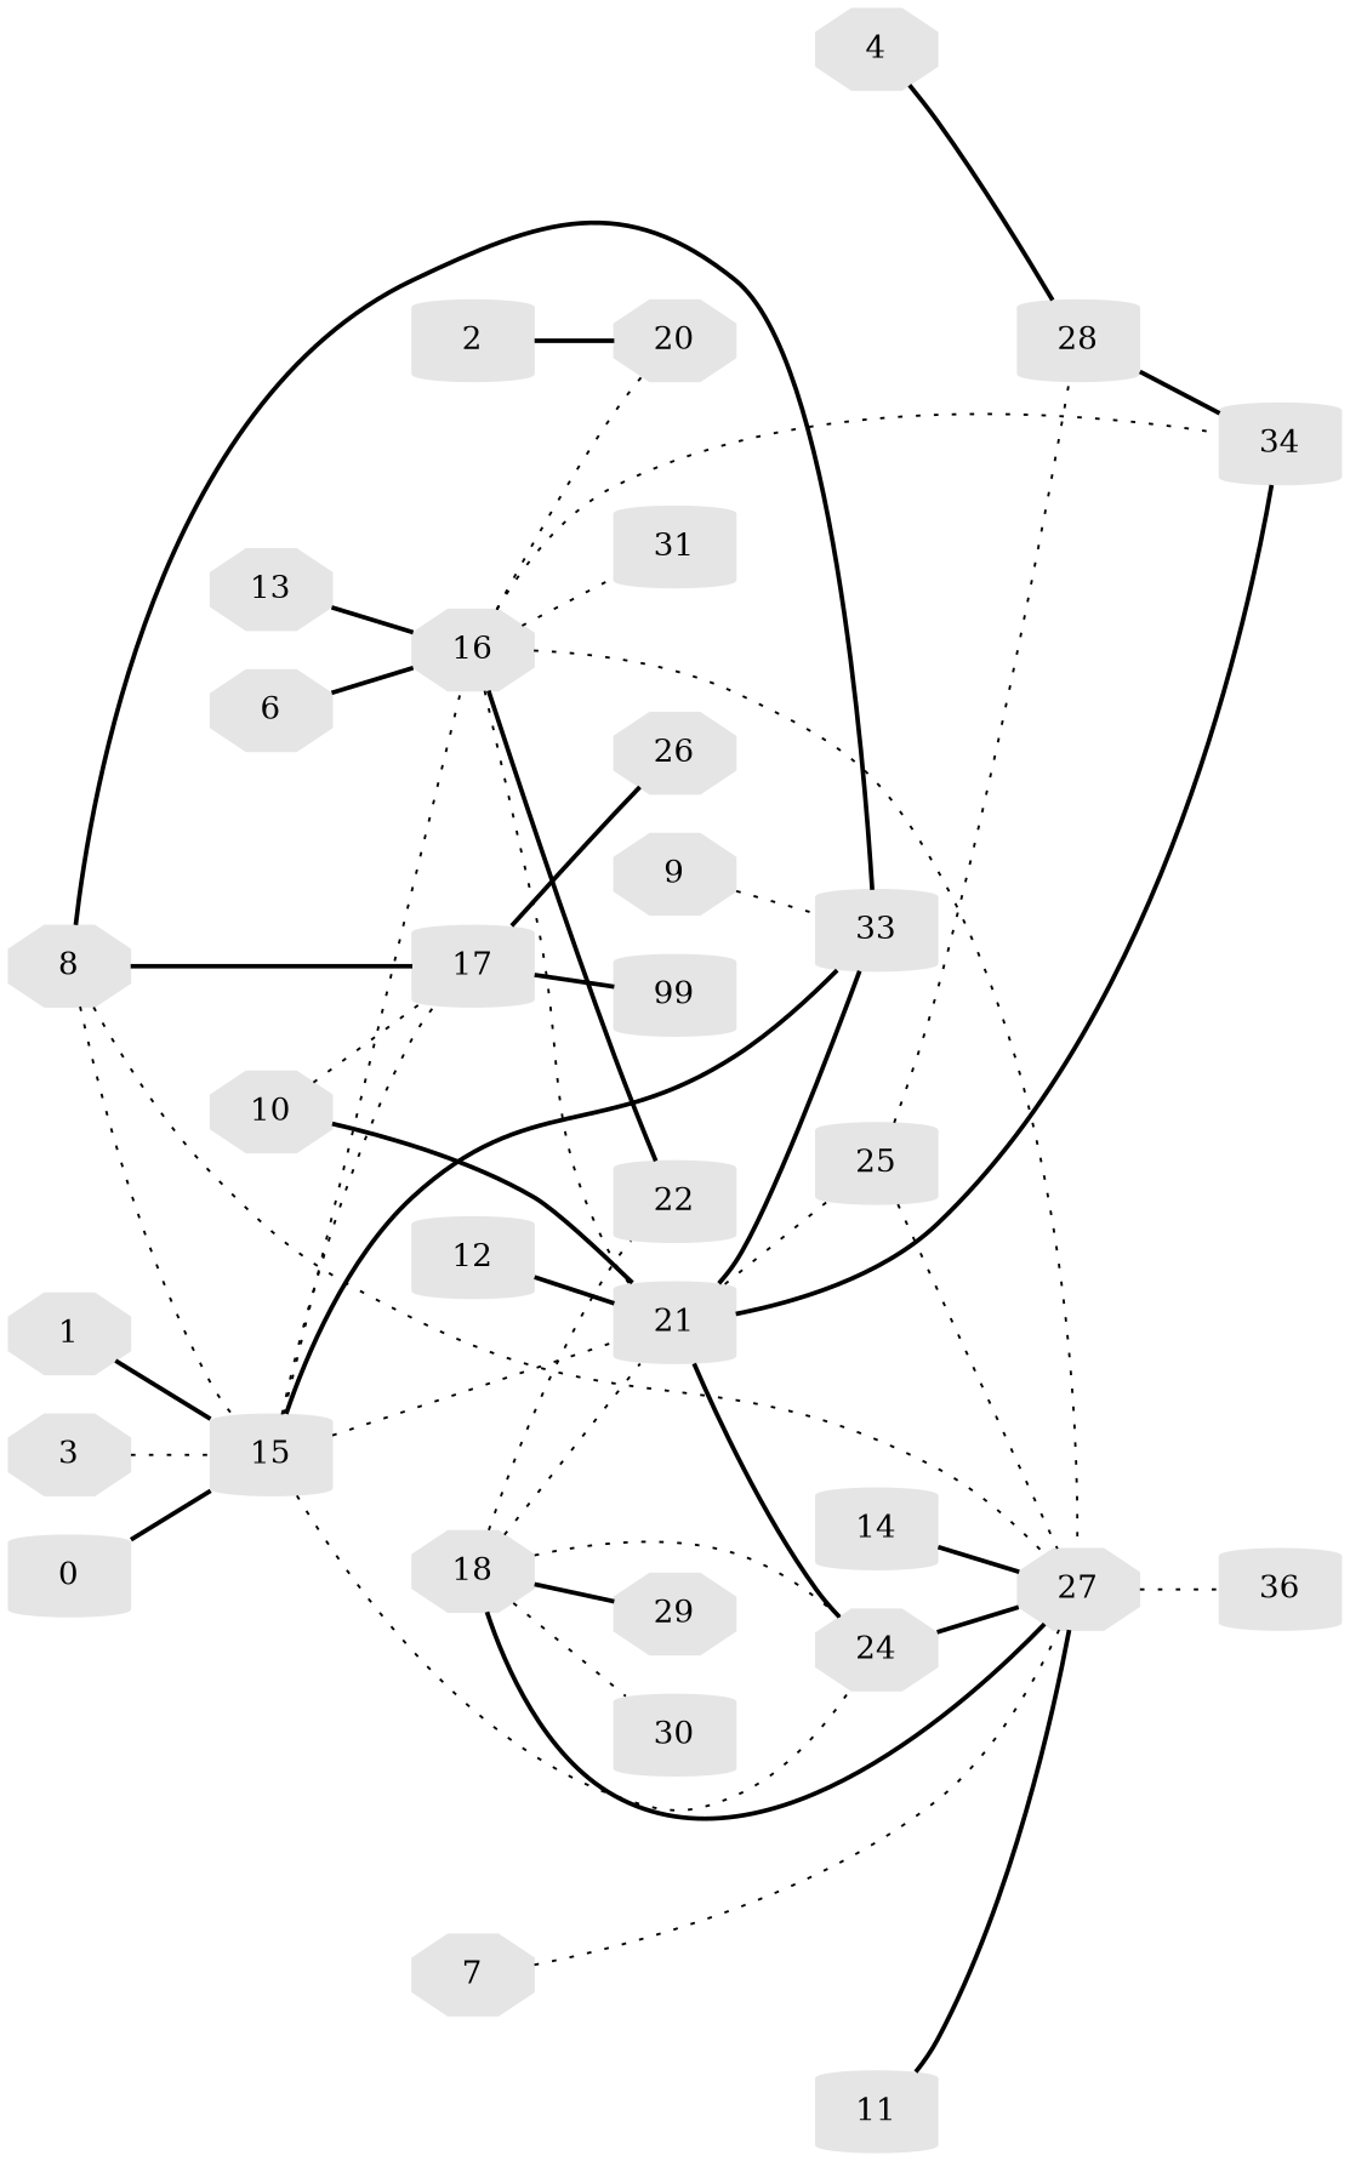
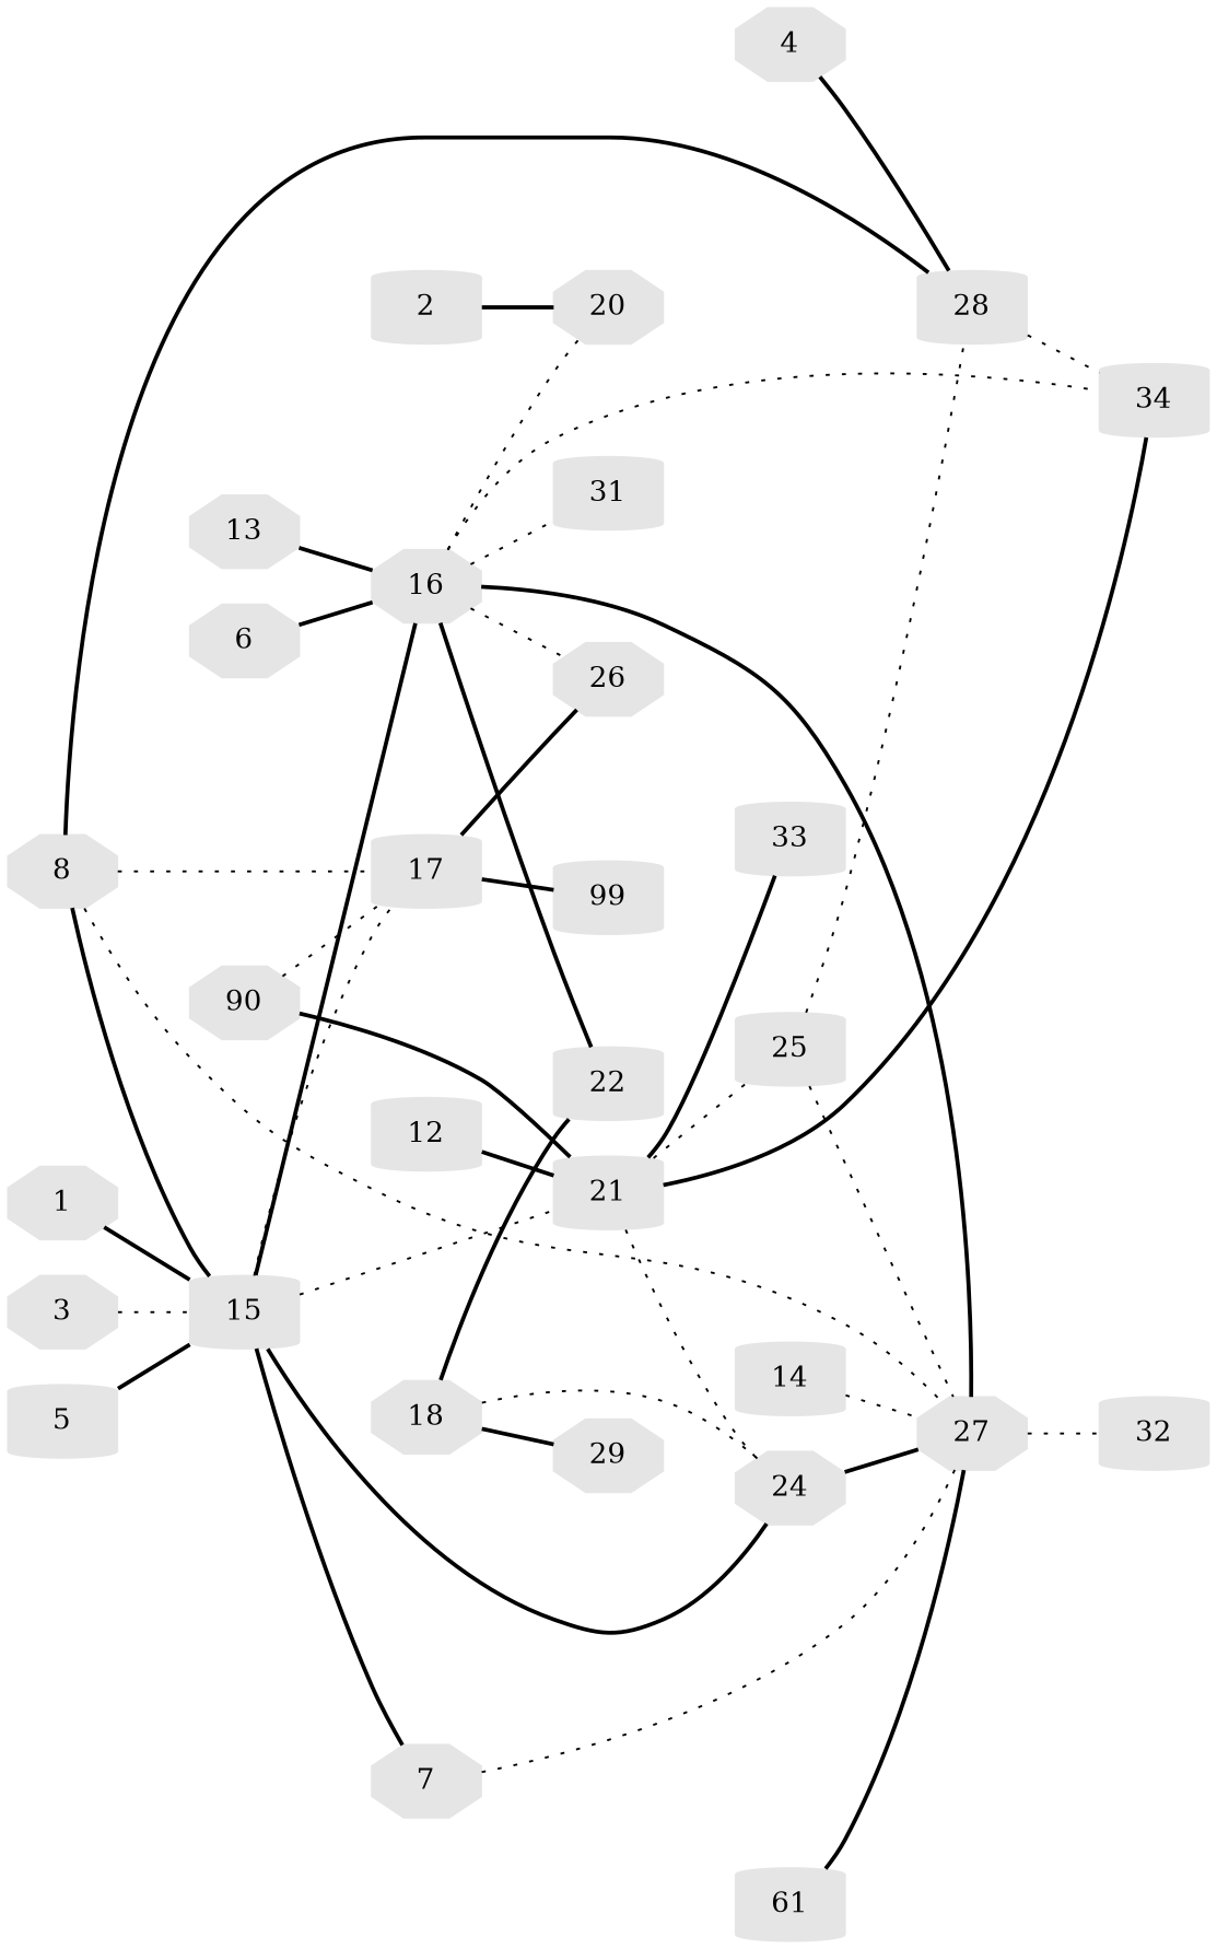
  graph {
    rankdir=LR
    node [color=gray90 shape=cylinder style=filled]
    edge [style=bold weight=1.0]
    1 [shape=octagon]
    15
    16 [shape=octagon]
    17
    33
    21
    24 [shape=octagon]
    20 [shape=octagon]
    2
    27 [shape=octagon]
    22
    31
    34
    3 [shape=octagon]
    4 [shape=octagon]
    28
-   5 [label=0]
+   5
    6 [shape=octagon]
    7 [shape=octagon]
-   32 [label=36]
+   32
    8 [shape=octagon]
    n22 [label=99]
    26 [shape=octagon]
-   9 [shape=octagon]
-   10 [shape=octagon]
+   10 [shape=octagon label=90]
    25
-   11
+   11 [label=61]
    12
    13 [shape=octagon]
    14
    18 [shape=octagon]
    29 [shape=octagon]
-   30
    1 -- 15
-   15 -- 16 [style=dotted]
+   15 -- 16
    15 -- 17 [style=dotted]
-   15 -- 33
+   15 -- 7
    15 -- 21 [style=dotted]
-   15 -- 24 [style=dotted]
-   16 -- 21 [style=dotted]
+   15 -- 24
+   16 -- 26 [style=dotted]
    16 -- 20 [style=dotted]
-   16 -- 27 [style=dotted]
+   16 -- 27
    16 -- 22
    16 -- 31 [style=dotted]
    16 -- 34 [style=dotted weight=2.0]
    17 -- n22
    17 -- 26
    21 -- 33
-   21 -- 24
+   21 -- 24 [style=dotted]
    21 -- 34
    21 -- 25 [style=dotted]
    24 -- 27
    2 -- 20
    27 -- 32 [style=dotted]
    3 -- 15 [style=dotted]
    4 -- 28
-   28 -- 34
+   28 -- 34 [style=dotted]
    5 -- 15
    6 -- 16
    7 -- 27 [style=dotted]
-   8 -- 15 [style=dotted]
-   8 -- 17
+   8 -- 15
+   8 -- 17 [style=dotted]
    8 -- 27 [style=dotted]
-   8 -- 33
-   9 -- 33 [style=dotted]
+   8 -- 28
    10 -- 17 [style=dotted]
    10 -- 21
    25 -- 27 [style=dotted]
    25 -- 28 [style=dotted weight=2.0]
    11 -- 27
    12 -- 21
    13 -- 16
-   14 -- 27
-   18 -- 21 [style=dotted]
+   14 -- 27 [style=dotted]
    18 -- 24 [style=dotted]
-   18 -- 27
-   18 -- 22 [style=dotted]
+   18 -- 22
    18 -- 29
-   18 -- 30 [style=dotted]
  }
